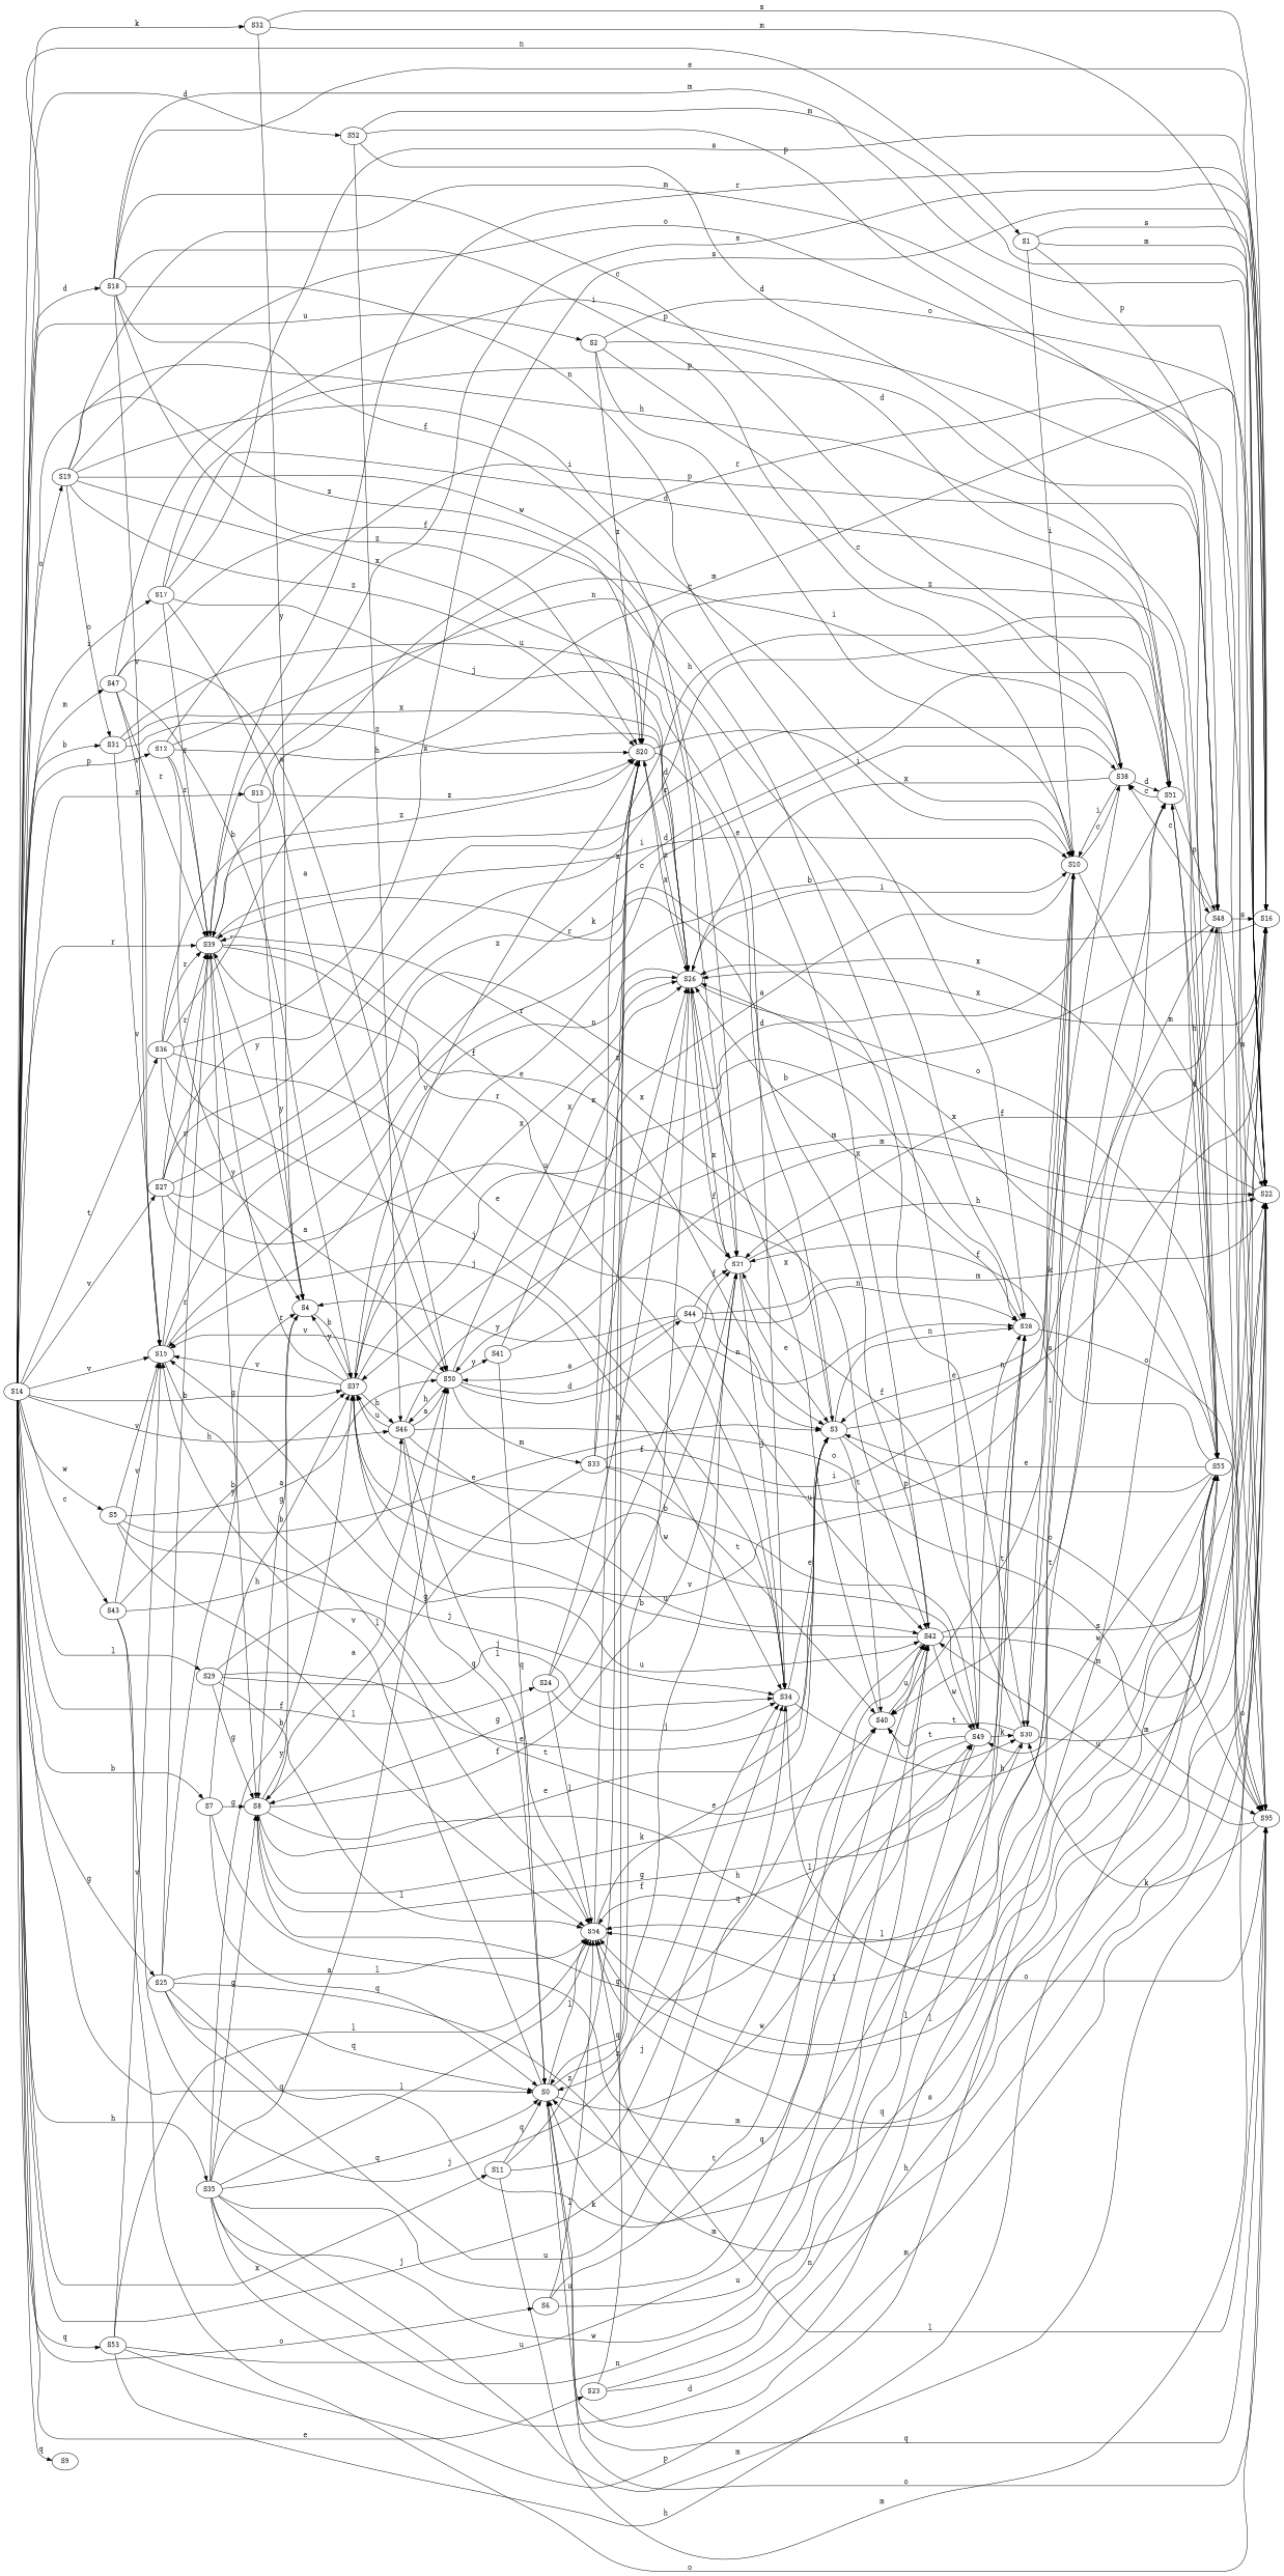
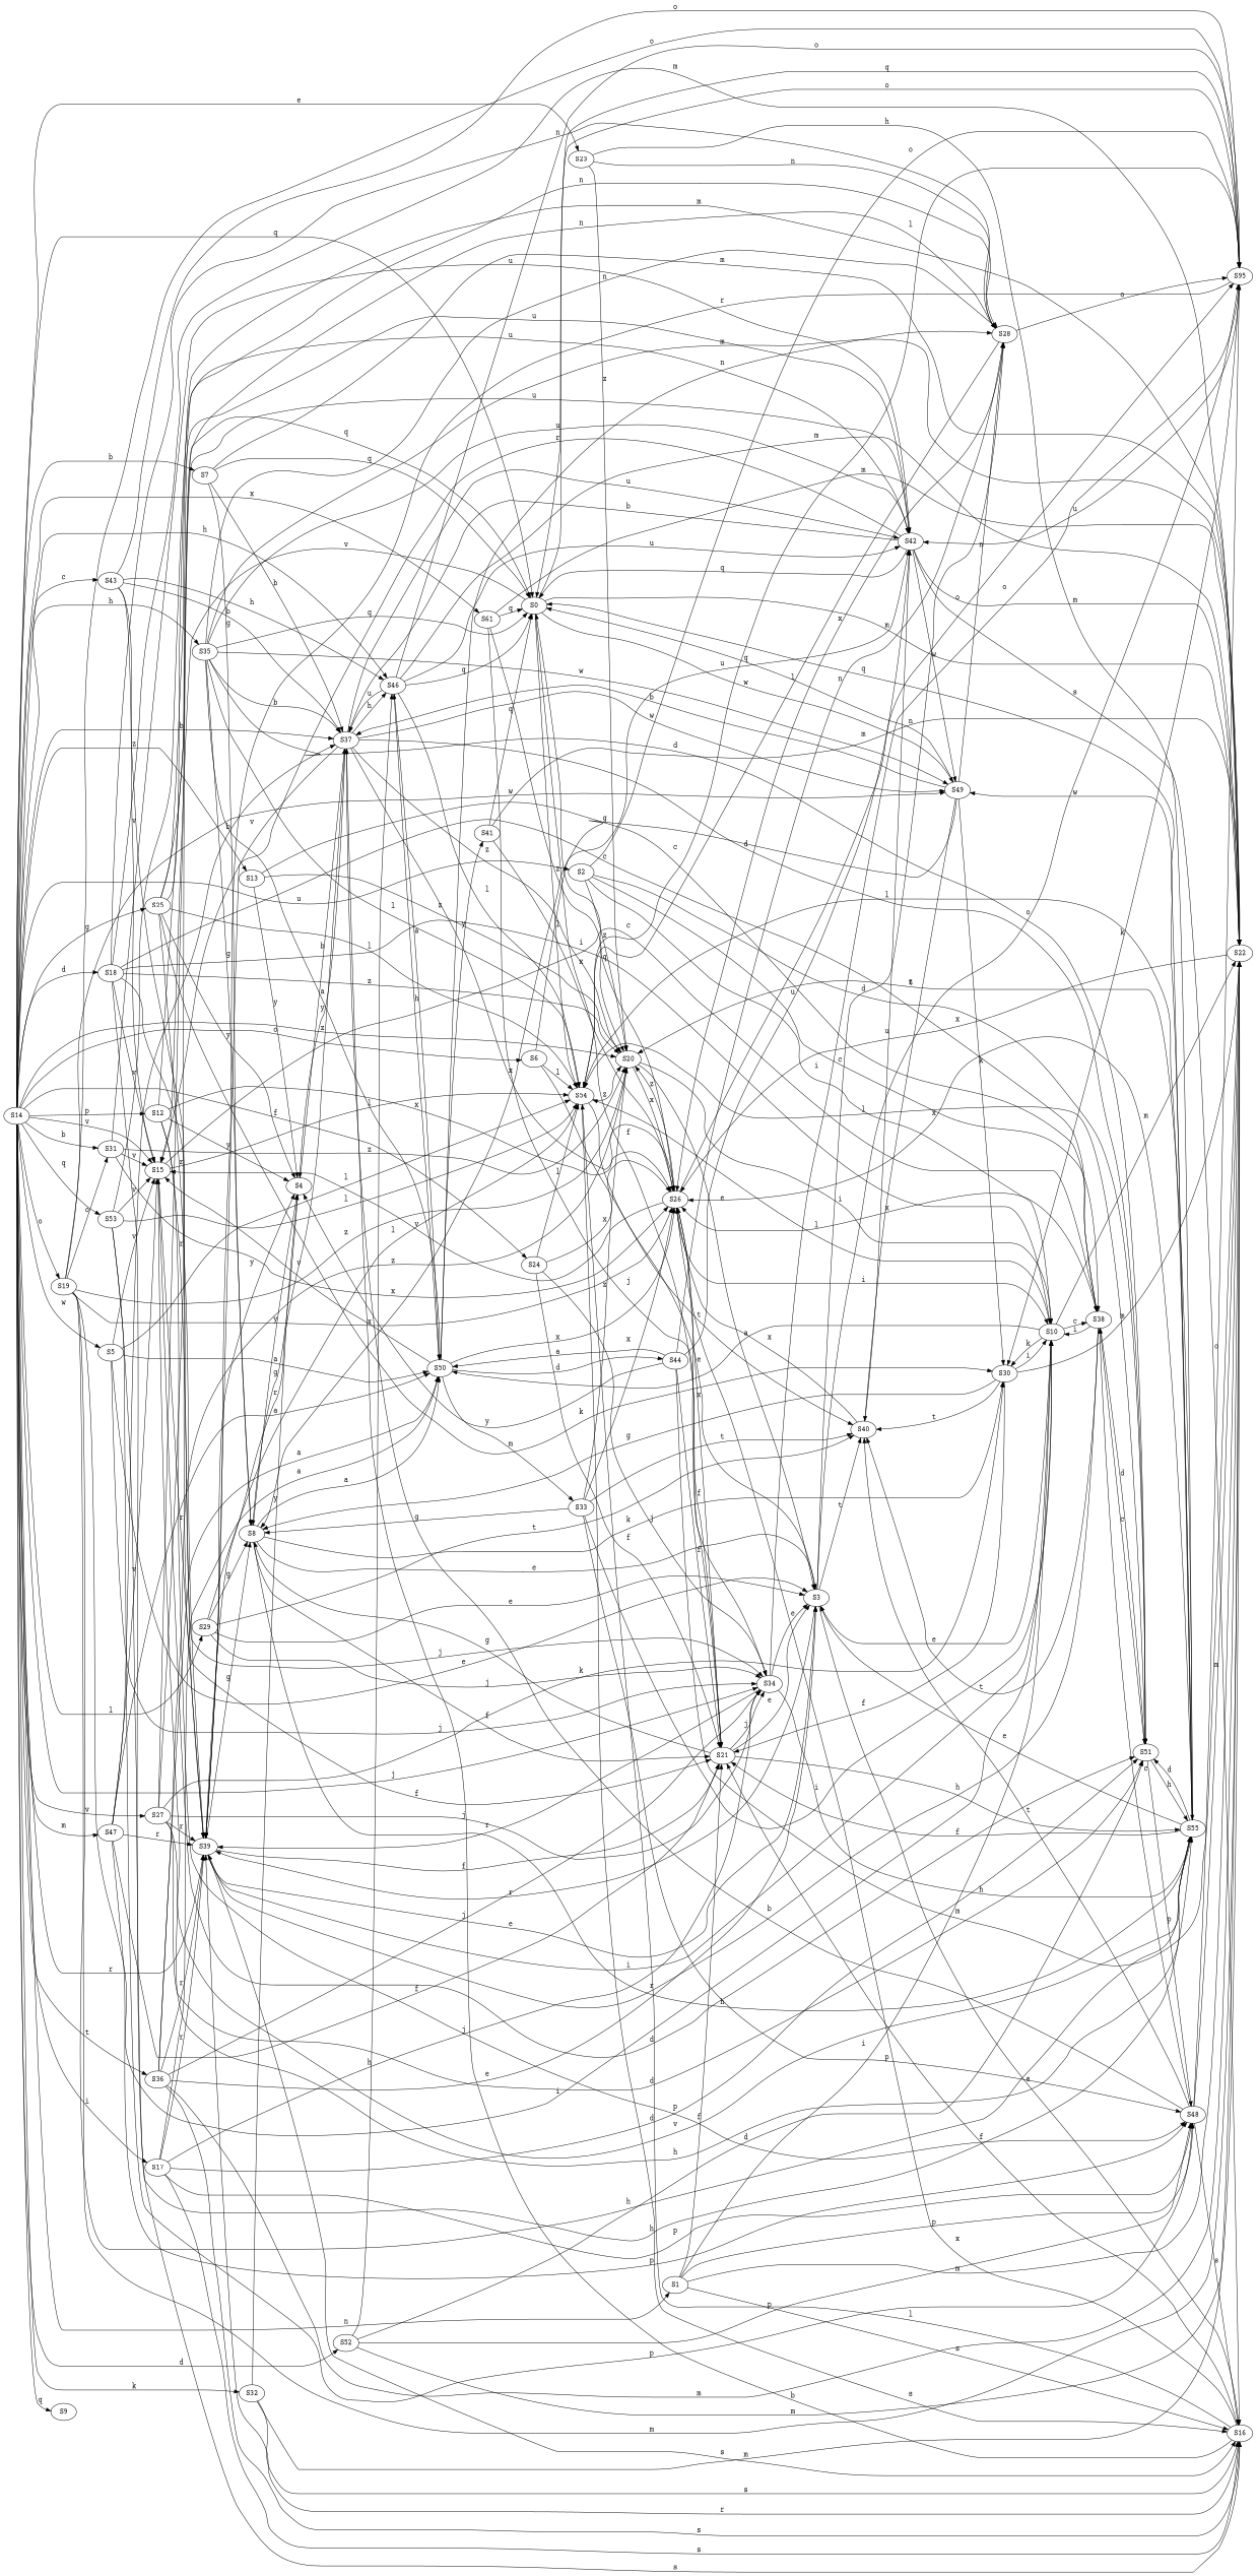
  strict digraph {
    fontname="Courier Prime"
    rankdir=LR
    node [fontname="Courier Prime"]
    edge [fontname="Courier Prime"]
    S14
    S31
    S7
    S37
    S43
    S18
    S52
    S23
    S24
    S25
    S35
    S46
    S17
    S34
    S32
    S29
    S27
    S47
    S1
    S6
    S19
    S12
    S53
    S9
    S0
    S39
    S36
    S2
    S15
    S5
-   S11
+   S11 [label=S61]
    S13
    S20
    S26
    S42
    S8
    S22
    S51
    S49
    S4
    n41 [label=S95]
    S28
    S38
    S10
    S21
    S16
    S48
    S55
    S54
    S30
    S50
    S3
    S40
    S44
    S33
    S41
    S14 -> S31 [label=b]
    S14 -> S7 [label=b]
    S14 -> S37 [label=b]
    S14 -> S43 [label=c]
    S14 -> S18 [label=d]
    S14 -> S52 [label=d]
    S14 -> S23 [label=e]
    S14 -> S24 [label=f]
    S14 -> S25 [label=g]
    S14 -> S35 [label=h]
    S14 -> S46 [label=h]
    S14 -> S17 [label=i]
    S14 -> S34 [label=j]
    S14 -> S32 [label=k]
    S14 -> S29 [label=l]
    S14 -> S27 [label=v]
    S14 -> S47 [label=m]
    S14 -> S1 [label=n]
    S14 -> S6 [label=o]
    S14 -> S19 [label=o]
    S14 -> S12 [label=p]
    S14 -> S53 [label=q]
    S14 -> S9 [label=q]
    S14 -> S0 [label=q]
    S14 -> S39 [label=r]
    S14 -> S36 [label=t]
    S14 -> S2 [label=u]
    S14 -> S15 [label=v]
    S14 -> S5 [label=w]
    S14 -> S11 [label=x]
    S14 -> S13 [label=z]
    S14 -> S20 [label=z]
    S31 -> S15 [label=v]
    S31 -> S20 [label=z]
    S31 -> S26 [label=x]
    S31 -> S42 [label=u]
    S7 -> S37 [label=b]
    S7 -> S0 [label=q]
    S7 -> S8 [label=g]
    S7 -> S22 [label=m]
    S37 -> S46 [label=h]
    S37 -> S39 [label=r]
    S37 -> S15 [label=v]
    S37 -> S20 [label=z]
    S37 -> S26 [label=x]
    S37 -> S42 [label=u]
    S37 -> S51 [label=d]
    S37 -> S49 [label=w]
    S37 -> S4 [label=y]
    S43 -> S37 [label=b]
    S43 -> S46 [label=h]
    S43 -> S34 [label=j]
    S43 -> S15 [label=v]
    S43 -> n41 [label=o]
    S18 -> S15 [label=v]
    S18 -> S20 [label=z]
    S18 -> S22 [label=m]
    S18 -> S28 [label=n]
    S18 -> S38 [label=c]
    S18 -> S10 [label=i]
    S18 -> S21 [label=f]
    S18 -> S16 [label=s]
    S52 -> S46 [label=h]
    S52 -> S22 [label=m]
    S52 -> S51 [label=d]
    S52 -> S48 [label=p]
    S23 -> S20 [label=z]
    S23 -> S28 [label=n]
    S23 -> S55 [label=h]
    S24 -> S34 [label=j]
    S24 -> S26 [label=x]
    S24 -> S21 [label=f]
    S24 -> S54 [label=l]
    S25 -> S0 [label=q]
    S25 -> S39 [label=r]
    S25 -> S42 [label=u]
    S25 -> S22 [label=m]
    S25 -> S4 [label=y]
    S25 -> S54 [label=l]
    S25 -> S30 [label=k]
    S35 -> S37 [label=b]
    S35 -> S0 [label=q]
    S35 -> S42 [label=u]
    S35 -> S8 [label=g]
    S35 -> S22 [label=m]
    S35 -> S51 [label=d]
    S35 -> S49 [label=w]
    S35 -> S28 [label=n]
    S35 -> S54 [label=l]
    S35 -> S50 [label=a]
    S46 -> S37 [label=u]
    S46 -> S0 [label=q]
    S46 -> S42 [label=u]
    S46 -> S22 [label=m]
    S46 -> n41 [label=o]
    S46 -> S54 [label=l]
    S46 -> S50 [label=a]
    S17 -> S34 [label=j]
    S17 -> S39 [label=r]
    S17 -> S51 [label=d]
    S17 -> S16 [label=s]
    S17 -> S48 [label=p]
    S17 -> S50 [label=a]
    S34 -> S39 [label=r]
    S34 -> n41 [label=o]
    S34 -> S55 [label=h]
    S34 -> S3 [label=e]
    S32 -> S22 [label=m]
    S32 -> S4 [label=y]
    S32 -> S16 [label=s]
    S29 -> S34 [label=j]
    S29 -> S8 [label=g]
    S29 -> S54 [label=l]
    S29 -> S3 [label=e]
    S29 -> S40 [label=t]
    S27 -> S34 [label=j]
    S27 -> S39 [label=r]
    S27 -> S42 [label=u]
    S27 -> S51 [label=d]
    S27 -> S28 [label=n]
    S27 -> S55 [label=h]
    S27 -> S30 [label=k]
    S47 -> S37 [label=b]
    S47 -> S39 [label=r]
    S47 -> S15 [label=v]
    S47 -> S21 [label=f]
    S47 -> S48 [label=p]
    S47 -> S50 [label=a]
    S1 -> S22 [label=m]
    S1 -> S10 [label=i]
+   S1 -> S21 [label=f]
    S1 -> S16 [label=s]
    S1 -> S48 [label=p]
    S6 -> S42 [label=u]
    S6 -> S54 [label=l]
    S6 -> S40 [label=t]
    S19 -> S31 [label=o]
    S19 -> S20 [label=z]
    S19 -> S26 [label=x]
    S19 -> S22 [label=m]
    S19 -> S49 [label=w]
    S19 -> n41 [label=o]
    S19 -> S10 [label=i]
    S19 -> S55 [label=h]
    S12 -> S39 [label=r]
    S12 -> S26 [label=x]
    S12 -> S4 [label=y]
    S12 -> S28 [label=n]
    S12 -> S48 [label=p]
    S53 -> S15 [label=v]
    S53 -> S42 [label=u]
    S53 -> S48 [label=p]
    S53 -> S55 [label=h]
    S53 -> S54 [label=l]
    S0 -> S15 [label=v]
    S0 -> S22 [label=m]
    S0 -> S49 [label=w]
    S0 -> n41 [label=o]
    S0 -> S21 [label=f]
    S0 -> S54 [label=l]
    S39 -> S8 [label=g]
    S39 -> S4 [label=y]
    S39 -> S10 [label=i]
    S39 -> S21 [label=f]
    S39 -> S16 [label=s]
    S39 -> S3 [label=e]
    S36 -> S34 [label=j]
    S36 -> S39 [label=r]
    S36 -> S20 [label=z]
    S36 -> S22 [label=m]
    S36 -> S16 [label=s]
    S36 -> S50 [label=a]
    S36 -> S3 [label=e]
    S2 -> S20 [label=z]
    S2 -> S51 [label=d]
    S2 -> n41 [label=o]
    S2 -> S38 [label=c]
    S2 -> S10 [label=i]
    S15 -> S39 [label=r]
    S15 -> S51 [label=d]
    S15 -> S38 [label=c]
    S15 -> S54 [label=l]
    S5 -> S34 [label=j]
    S5 -> S15 [label=v]
    S5 -> S54 [label=l]
    S5 -> S50 [label=a]
    S5 -> S3 [label=e]
    S11 -> S34 [label=j]
    S11 -> S0 [label=q]
    S11 -> S20 [label=z]
    S11 -> S22 [label=m]
    S13 -> S20 [label=z]
    S13 -> S4 [label=y]
    S13 -> S38 [label=c]
    S20 -> S26 [label=x]
    S20 -> S10 [label=i]
    S20 -> S3 [label=e]
    S26 -> S0 [label=q]
    S26 -> S15 [label=v]
    S26 -> S20 [label=z]
    S26 -> n41 [label=o]
    S26 -> S10 [label=i]
    S26 -> S21 [label=f]
    S42 -> S37 [label=b]
    S42 -> S0 [label=q]
    S42 -> S39 [label=r]
    S42 -> S22 [label=m]
    S42 -> S49 [label=w]
    S42 -> S16 [label=s]
    S8 -> S4 [label=y]
    S8 -> S21 [label=f]
    S8 -> S55 [label=h]
    S8 -> S30 [label=k]
    S8 -> S50 [label=a]
    S8 -> S3 [label=e]
    S22 -> S26 [label=x]
    S51 -> S38 [label=c]
    S51 -> S48 [label=p]
    S51 -> S55 [label=h]
    S51 -> S54 [label=l]
    S49 -> S37 [label=b]
    S49 -> S0 [label=q]
    S49 -> S8 [label=g]
    S49 -> S28 [label=n]
    S49 -> S30 [label=k]
    S49 -> S40 [label=t]
    S4 -> S37 [label=b]
    S4 -> S8 [label=g]
    n41 -> S0 [label=q]
    n41 -> S39 [label=r]
    n41 -> S42 [label=u]
    n41 -> S54 [label=l]
    n41 -> S30 [label=k]
    S28 -> S26 [label=x]
    S28 -> n41 [label=o]
    S28 -> S54 [label=l]
    S38 -> S39 [label=r]
    S38 -> S26 [label=x]
    S38 -> S51 [label=d]
    S38 -> S10 [label=i]
    S38 -> S40 [label=t]
    S10 -> S22 [label=m]
    S10 -> S38 [label=c]
    S10 -> S54 [label=l]
    S10 -> S30 [label=k]
    S10 -> S50 [label=a]
    S10 -> S3 [label=e]
    S21 -> S34 [label=j]
    S21 -> S26 [label=x]
    S21 -> S8 [label=g]
    S21 -> S55 [label=h]
    S21 -> S3 [label=e]
    S16 -> S37 [label=b]
    S16 -> S39 [label=r]
    S16 -> S26 [label=x]
    S16 -> S21 [label=f]
    S16 -> S54 [label=l]
    S48 -> S37 [label=b]
    S48 -> S22 [label=m]
    S48 -> n41 [label=o]
    S48 -> S38 [label=c]
    S48 -> S16 [label=s]
    S48 -> S40 [label=t]
    S55 -> S0 [label=q]
    S55 -> S15 [label=v]
    S55 -> S20 [label=z]
    S55 -> S26 [label=x]
    S55 -> S51 [label=d]
    S55 -> S49 [label=w]
    S55 -> S21 [label=f]
    S55 -> S54 [label=l]
    S55 -> S3 [label=e]
    S54 -> S20 [label=z]
    S54 -> S16 [label=s]
    S54 -> S3 [label=e]
    S30 -> S8 [label=g]
    S30 -> S22 [label=m]
    S30 -> S10 [label=i]
    S30 -> S21 [label=f]
    S30 -> S40 [label=t]
    S50 -> S46 [label=h]
    S50 -> S15 [label=v]
    S50 -> S26 [label=x]
    S50 -> S28 [label=n]
    S50 -> S44 [label=d]
    S50 -> S33 [label=m]
    S50 -> S41 [label=y]
    S3 -> S39 [label=r]
    S3 -> n41 [label=o]
    S3 -> S28 [label=n]
    S3 -> S16 [label=s]
    S3 -> S40 [label=t]
    S40 -> S26 [label=x]
    S40 -> S42 [label=u]
    S44 -> S42 [label=u]
    S44 -> S22 [label=m]
    S44 -> S4 [label=y]
    S44 -> S28 [label=n]
    S44 -> S21 [label=f]
    S44 -> S50 [label=a]
    S33 -> S20 [label=z]
    S33 -> S26 [label=x]
    S33 -> S8 [label=g]
    S33 -> S10 [label=i]
    S33 -> S48 [label=p]
    S33 -> S40 [label=t]
    S41 -> S0 [label=q]
    S41 -> S26 [label=x]
    S41 -> S22 [label=m]
  }
